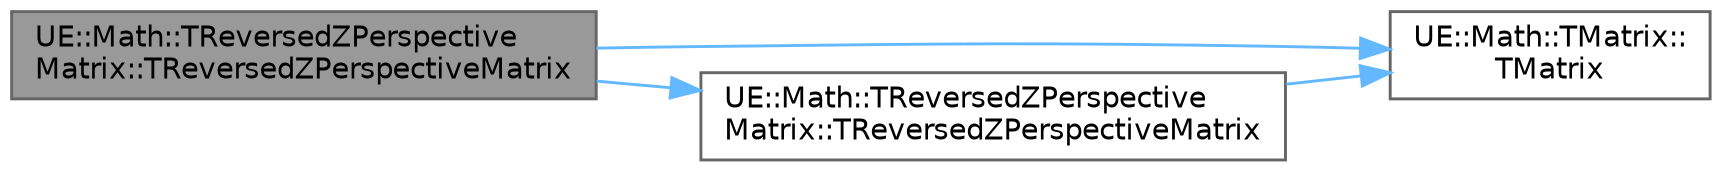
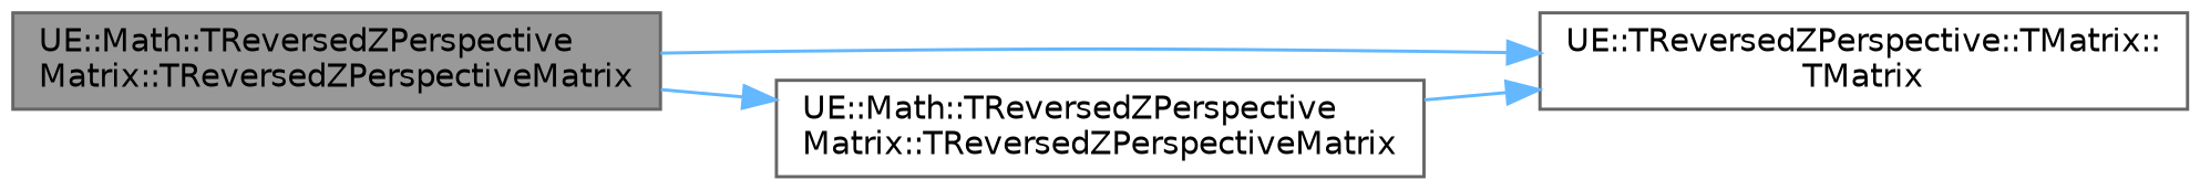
  digraph {
    rankdir=LR
    node [color=grey40 fillcolor=white fontname=Helvetica fontsize=10 shape=box style=filled]
    edge [color=steelblue1 fontname=Helvetica fontsize=10 labelfontname=Helvetica labelfontsize=10 style=solid]
    n1 [color=gray40 fillcolor=grey60 fontcolor=black height=0.2 label="UE::Math::TReversedZPerspective\lMatrix::TReversedZPerspectiveMatrix" width=0.4]
-   n2 [height=0.2 label="UE::Math::TMatrix::\lTMatrix" width=0.4]
+   n2 [height=0.2 label="UE::TReversedZPerspective::TMatrix::\lTMatrix" width=0.4]
    n3 [height=0.2 label="UE::Math::TReversedZPerspective\lMatrix::TReversedZPerspectiveMatrix" width=0.4]
    n1 -> n2
    n1 -> n3
    n3 -> n2
  }
